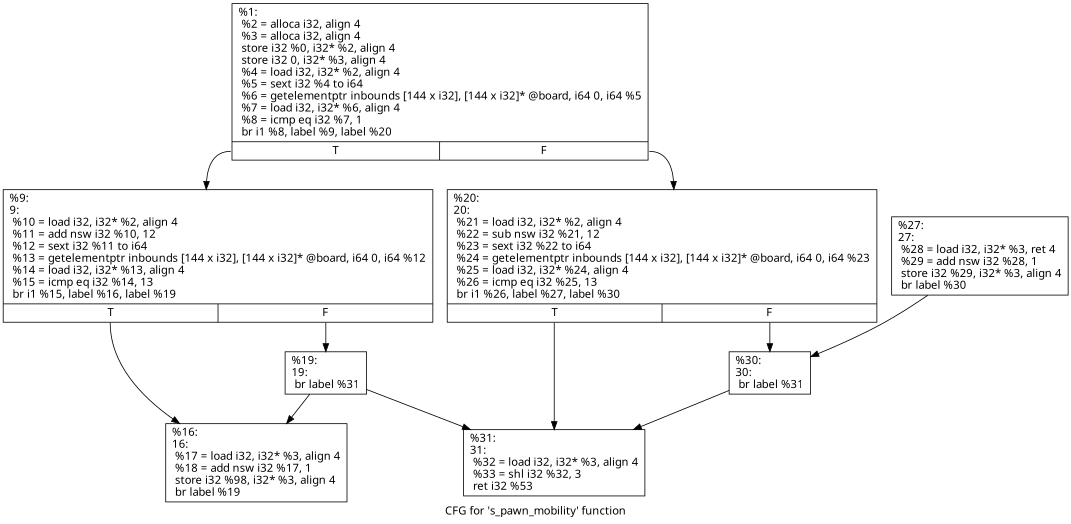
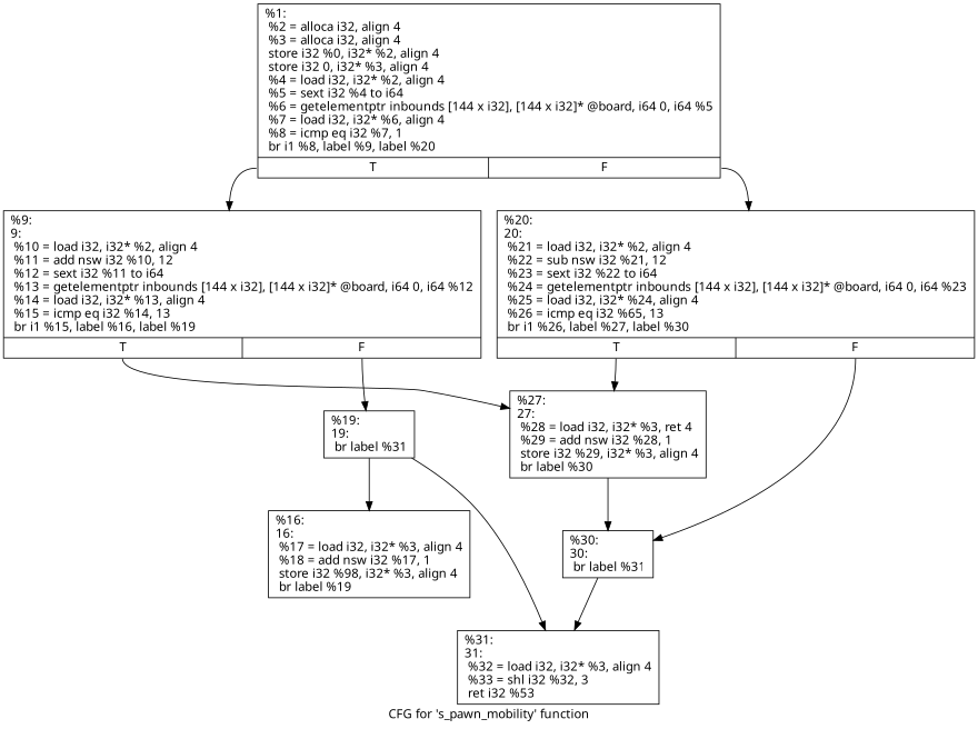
  digraph {
    fontname="Noto Sans"
    label="CFG for 's_pawn_mobility' function"
    node [fontname="Noto Sans" shape=record]
    edge [fontname="Noto Sans"]
    n1 [label="{%1:\l  %2 = alloca i32, align 4\l  %3 = alloca i32, align 4\l  store i32 %0, i32* %2, align 4\l  store i32 0, i32* %3, align 4\l  %4 = load i32, i32* %2, align 4\l  %5 = sext i32 %4 to i64\l  %6 = getelementptr inbounds [144 x i32], [144 x i32]* @board, i64 0, i64 %5\l  %7 = load i32, i32* %6, align 4\l  %8 = icmp eq i32 %7, 1\l  br i1 %8, label %9, label %20\l|{<s0>T|<s1>F}}"]
    n2 [label="{%9:\l9:                                                \l  %10 = load i32, i32* %2, align 4\l  %11 = add nsw i32 %10, 12\l  %12 = sext i32 %11 to i64\l  %13 = getelementptr inbounds [144 x i32], [144 x i32]* @board, i64 0, i64 %12\l  %14 = load i32, i32* %13, align 4\l  %15 = icmp eq i32 %14, 13\l  br i1 %15, label %16, label %19\l|{<s0>T|<s1>F}}"]
-   n3 [label="{%20:\l20:                                               \l  %21 = load i32, i32* %2, align 4\l  %22 = sub nsw i32 %21, 12\l  %23 = sext i32 %22 to i64\l  %24 = getelementptr inbounds [144 x i32], [144 x i32]* @board, i64 0, i64 %23\l  %25 = load i32, i32* %24, align 4\l  %26 = icmp eq i32 %25, 13\l  br i1 %26, label %27, label %30\l|{<s0>T|<s1>F}}"]
+   n3 [label="{%20:\l20:                                               \l  %21 = load i32, i32* %2, align 4\l  %22 = sub nsw i32 %21, 12\l  %23 = sext i32 %22 to i64\l  %24 = getelementptr inbounds [144 x i32], [144 x i32]* @board, i64 0, i64 %23\l  %25 = load i32, i32* %24, align 4\l  %26 = icmp eq i32 %65, 13\l  br i1 %26, label %27, label %30\l|{<s0>T|<s1>F}}"]
    n4 [label="{%16:\l16:                                               \l  %17 = load i32, i32* %3, align 4\l  %18 = add nsw i32 %17, 1\l  store i32 %98, i32* %3, align 4\l  br label %19\l}"]
    n5 [label="{%19:\l19:                                               \l  br label %31\l}"]
    n6 [label="{%27:\l27:                                               \l  %28 = load i32, i32* %3, ret 4\l  %29 = add nsw i32 %28, 1\l  store i32 %29, i32* %3, align 4\l  br label %30\l}"]
    n7 [label="{%30:\l30:                                               \l  br label %31\l}"]
    n8 [label="{%31:\l31:                                               \l  %32 = load i32, i32* %3, align 4\l  %33 = shl i32 %32, 3\l  ret i32 %53\l}"]
    n1 -> n2 [tailport=s0]
    n1 -> n3 [tailport=s1]
-   n2 -> n4 [tailport=s0]
+   n2 -> n6 [tailport=s0]
    n2 -> n5 [tailport=s1]
-   n3 -> n8 [tailport=s0]
+   n3 -> n6 [tailport=s0]
    n3 -> n7 [tailport=s1]
    n5 -> n4
    n5 -> n8
    n6 -> n7
    n7 -> n8
  }
